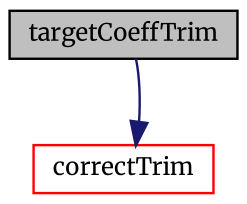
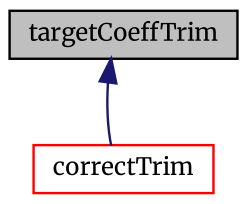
  digraph {
    rankdir=TB
    fontname=Merriweather
    node [fontname=Merriweather fontsize=10 shape=record]
    n1 [color=black fillcolor=grey75 fontcolor=black height=0.2 label=targetCoeffTrim style=filled width=0.4]
    n2 [color=red height=0.2 label=correctTrim width=0.4]
-   n2 -> n1 [color=midnightblue dir=back fontname=Merriweather fontsize=10 labelfontname=Helvetica labelfontsize=10 style=solid]
+   n1 -> n2 [color=midnightblue dir=back fontname=Merriweather fontsize=10 labelfontname=Helvetica labelfontsize=10 style=solid]
  }
